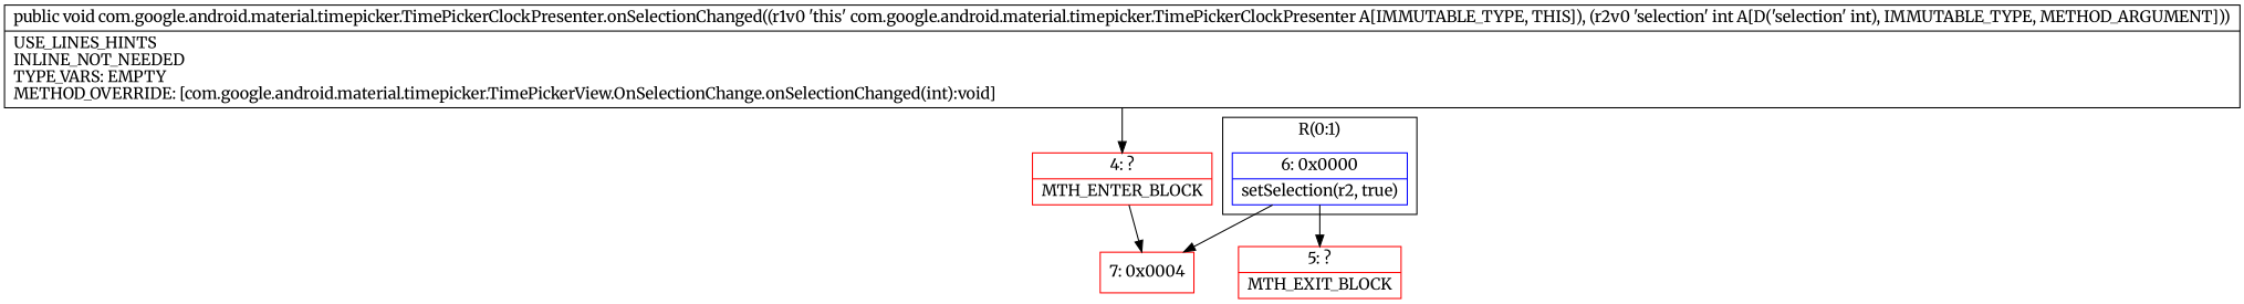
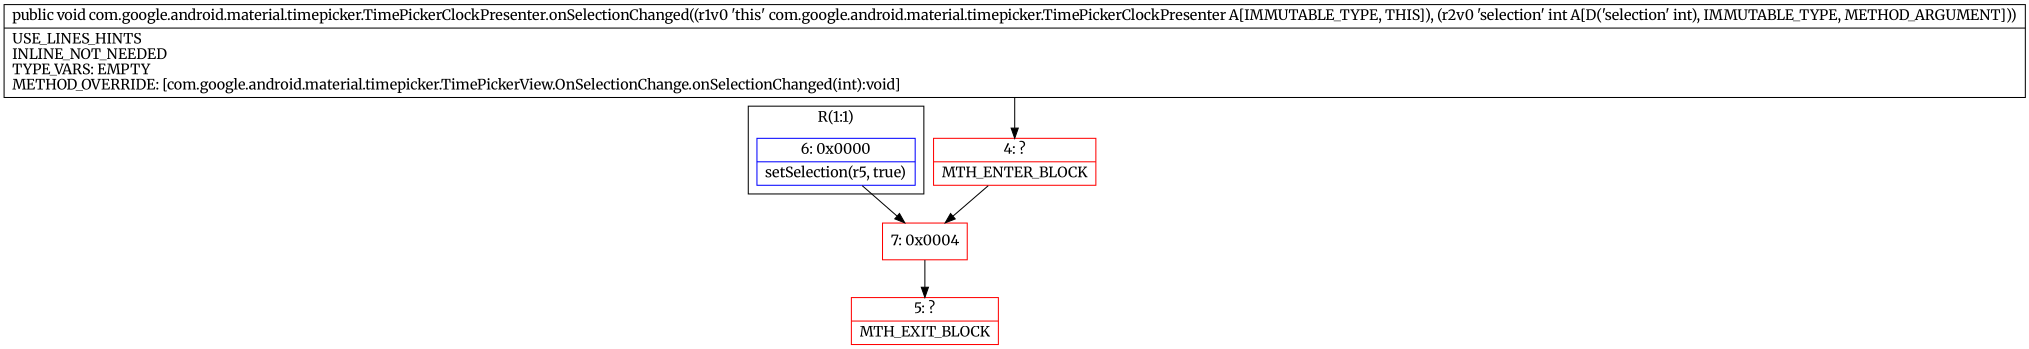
  digraph {
    fontname=Merriweather
    node [color=red fontname=Merriweather shape=record]
    edge [fontname=Merriweather]
-   n1 [color=blue label="{6\:\ 0x0000|setSelection(r2, true)\l}"]
+   n1 [color=blue label="{6\:\ 0x0000|setSelection(r5, true)\l}"]
    n2 [label="{7\:\ 0x0004}"]
    n3 [label="{5\:\ ?|MTH_EXIT_BLOCK\l}"]
    n4 [label="{4\:\ ?|MTH_ENTER_BLOCK\l}"]
    n5 [label="{public void com.google.android.material.timepicker.TimePickerClockPresenter.onSelectionChanged((r1v0 'this' com.google.android.material.timepicker.TimePickerClockPresenter A[IMMUTABLE_TYPE, THIS]), (r2v0 'selection' int A[D('selection' int), IMMUTABLE_TYPE, METHOD_ARGUMENT]))  | USE_LINES_HINTS\lINLINE_NOT_NEEDED\lTYPE_VARS: EMPTY\lMETHOD_OVERRIDE: [com.google.android.material.timepicker.TimePickerView.OnSelectionChange.onSelectionChanged(int):void]\l}" color=""]
    subgraph cluster_1 {
-     label="R(0:1)"
+     label="R(1:1)"
      n1
    }
    n1 -> n2
-   n1 -> n3
+   n2 -> n3
    n4 -> n2
    n5 -> n4
  }
